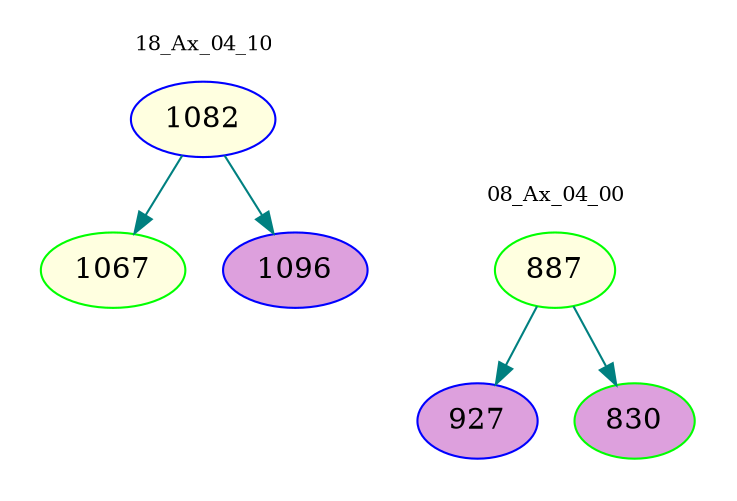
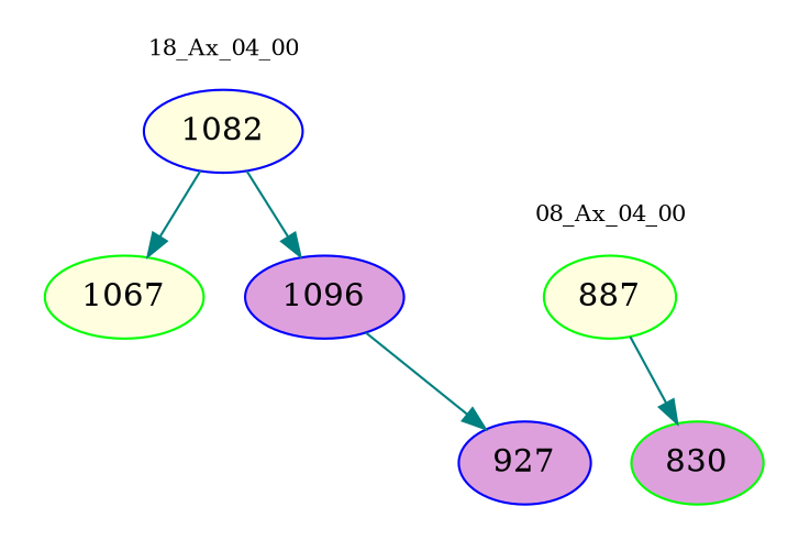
  digraph {
    node [color=blue fillcolor=lightyellow style=filled]
    edge [color=teal]
    n1 [label=1082]
    n2 [color=green label=1067]
    n3 [fillcolor=plum label=1096]
    n4 [color=green label=887]
    n5 [color=green fillcolor=plum label=830]
    n6 [fillcolor=plum label=927]
    subgraph cluster_1 {
      color=white
      fontsize=10
-     label="18_Ax_04_10"
+     label="18_Ax_04_00"
      n1
      n2
      n3
    }
    subgraph cluster_2 {
      color=white
      fontsize=10
      label="08_Ax_04_00"
      n4
      n5
      n6
    }
    n1 -> n2
    n1 -> n3
    n4 -> n5
-   n4 -> n6
+   n3 -> n6
  }
